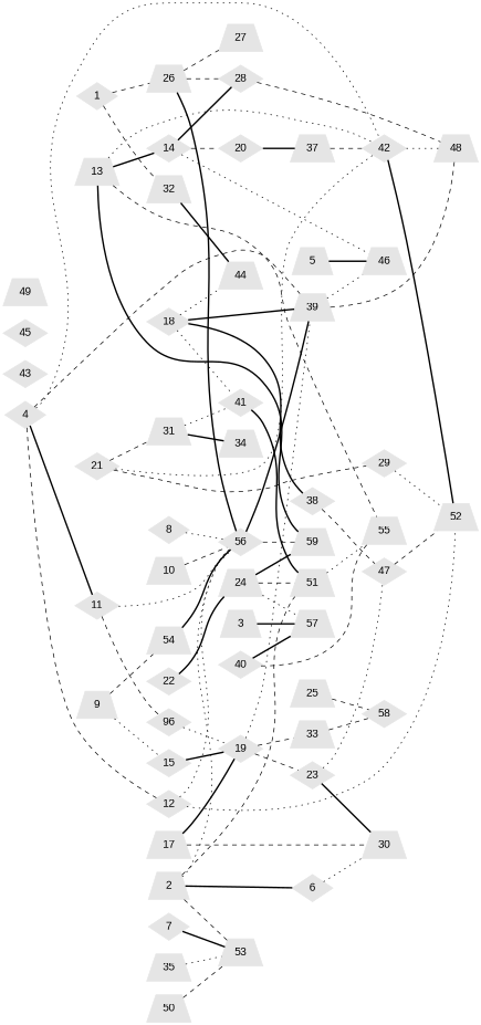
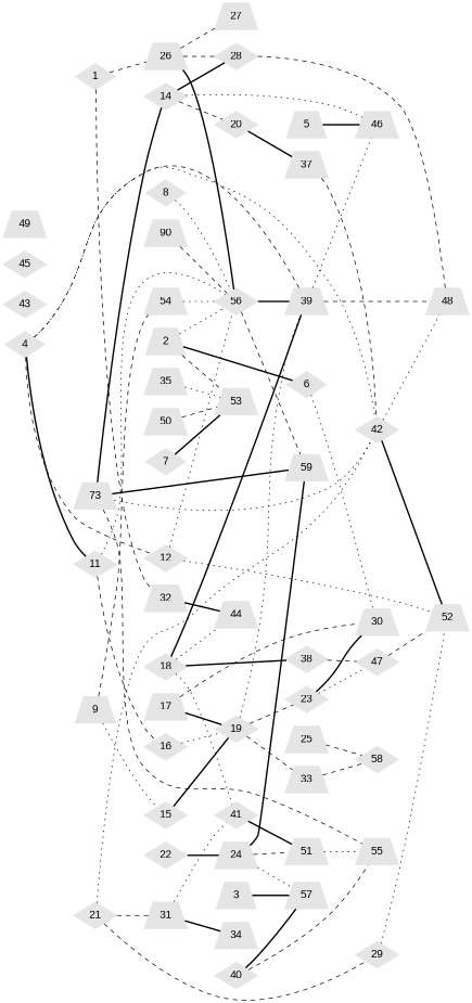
  graph {
    fontname="Liberation Sans"
    rankdir=LR
    node [color=gray90 fontname="Liberation Sans" shape=trapezium style=filled]
    edge [fontname="Liberation Sans" style=dashed]
    1 [shape=diamond]
    26
    32
    56 [shape=diamond]
    28 [shape=diamond]
    27
    44
    6 [shape=diamond]
    2
    51
    53
    30
    55
    39
    59
    3
    57
    4 [shape=diamond]
    11 [shape=diamond]
    12 [shape=diamond]
    42 [shape=diamond]
-   16 [shape=diamond label=96]
+   16 [shape=diamond]
    52
    46
    48
    5
    7 [shape=diamond]
    8 [shape=diamond]
    15 [shape=diamond]
    9
    54
    19 [shape=diamond]
-   10
-   13
+   10 [label=90]
+   13 [label=73]
    14 [shape=diamond]
    20 [shape=diamond]
    37
    23 [shape=diamond]
    33
    17
    18 [shape=diamond]
    38 [shape=diamond]
    41 [shape=diamond]
    47 [shape=diamond]
    58 [shape=diamond]
    21 [shape=diamond]
    29 [shape=diamond]
    31
    34
    22 [shape=diamond]
    24
    25
    35
    40 [shape=diamond]
    43 [shape=diamond]
    45 [shape=diamond]
    49
    50
    1 -- 26
    1 -- 32
    26 -- 56 [style=bold]
    26 -- 28
    26 -- 27
    32 -- 44 [style=bold]
    56 -- 39 [style=bold]
    56 -- 59
    28 -- 48
    6 -- 30 [style=dotted]
    2 -- 56 [style=dotted]
    2 -- 6 [style=bold]
-   2 -- 51
    2 -- 53
    51 -- 55 [style=dotted]
    39 -- 46 [style=dotted]
    39 -- 48
    3 -- 57 [style=bold]
    4 -- 39
    4 -- 11 [style=bold]
    4 -- 12
    4 -- 42 [style=dotted]
    11 -- 56 [style=dotted]
    11 -- 16
    12 -- 56 [style=dotted]
    12 -- 52 [style=dotted]
    42 -- 52 [style=bold]
    42 -- 48 [style=dotted]
    16 -- 19 [style=dotted]
    5 -- 46 [style=bold]
    7 -- 53 [style=bold]
    8 -- 56 [style=dotted]
    15 -- 19 [style=bold]
    9 -- 15 [style=dotted]
    9 -- 54
-   54 -- 56 [style=bold]
+   54 -- 56 [style=dotted]
    19 -- 39 [style=dotted]
    19 -- 23
    19 -- 33
    10 -- 56
    13 -- 55
    13 -- 59 [style=bold]
    13 -- 42 [style=dotted]
    13 -- 14 [style=bold]
    14 -- 28 [style=bold]
    14 -- 46 [style=dotted]
    14 -- 20
    20 -- 37 [style=bold]
    37 -- 42
    23 -- 30 [style=bold]
    23 -- 47 [style=dotted]
    33 -- 58
    17 -- 30
    17 -- 19 [style=bold]
    18 -- 44 [style=dotted]
    18 -- 39 [style=bold]
    18 -- 38 [style=bold]
    18 -- 41 [style=dotted]
    38 -- 47
    41 -- 51 [style=bold]
    47 -- 52
    21 -- 42 [style=dotted]
    21 -- 29
    21 -- 31
    29 -- 52 [style=dotted]
    31 -- 41 [style=dotted]
    31 -- 34 [style=bold]
    22 -- 24 [style=bold]
    24 -- 51
    24 -- 59 [style=bold]
    24 -- 57 [style=dotted]
    25 -- 58
    35 -- 53 [style=dotted]
    40 -- 55
    40 -- 57 [style=bold]
    50 -- 53
  }
